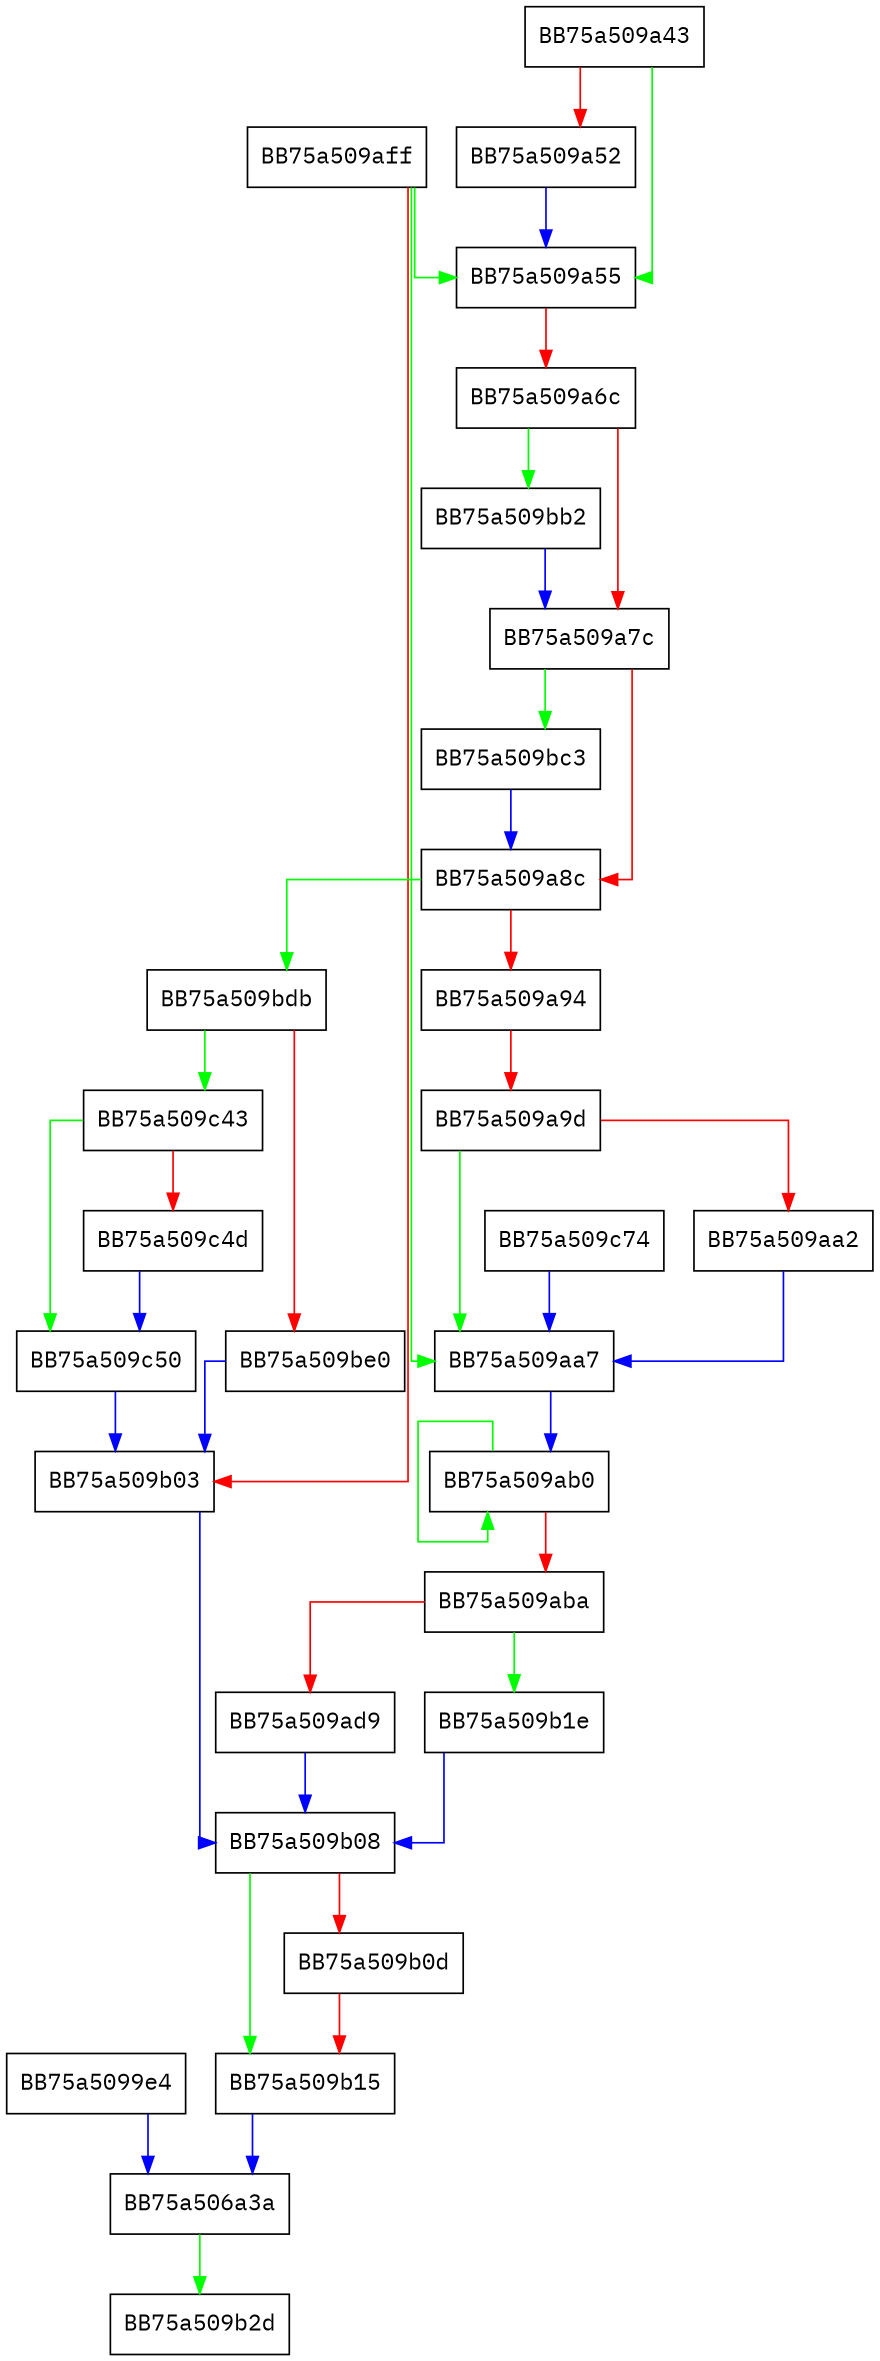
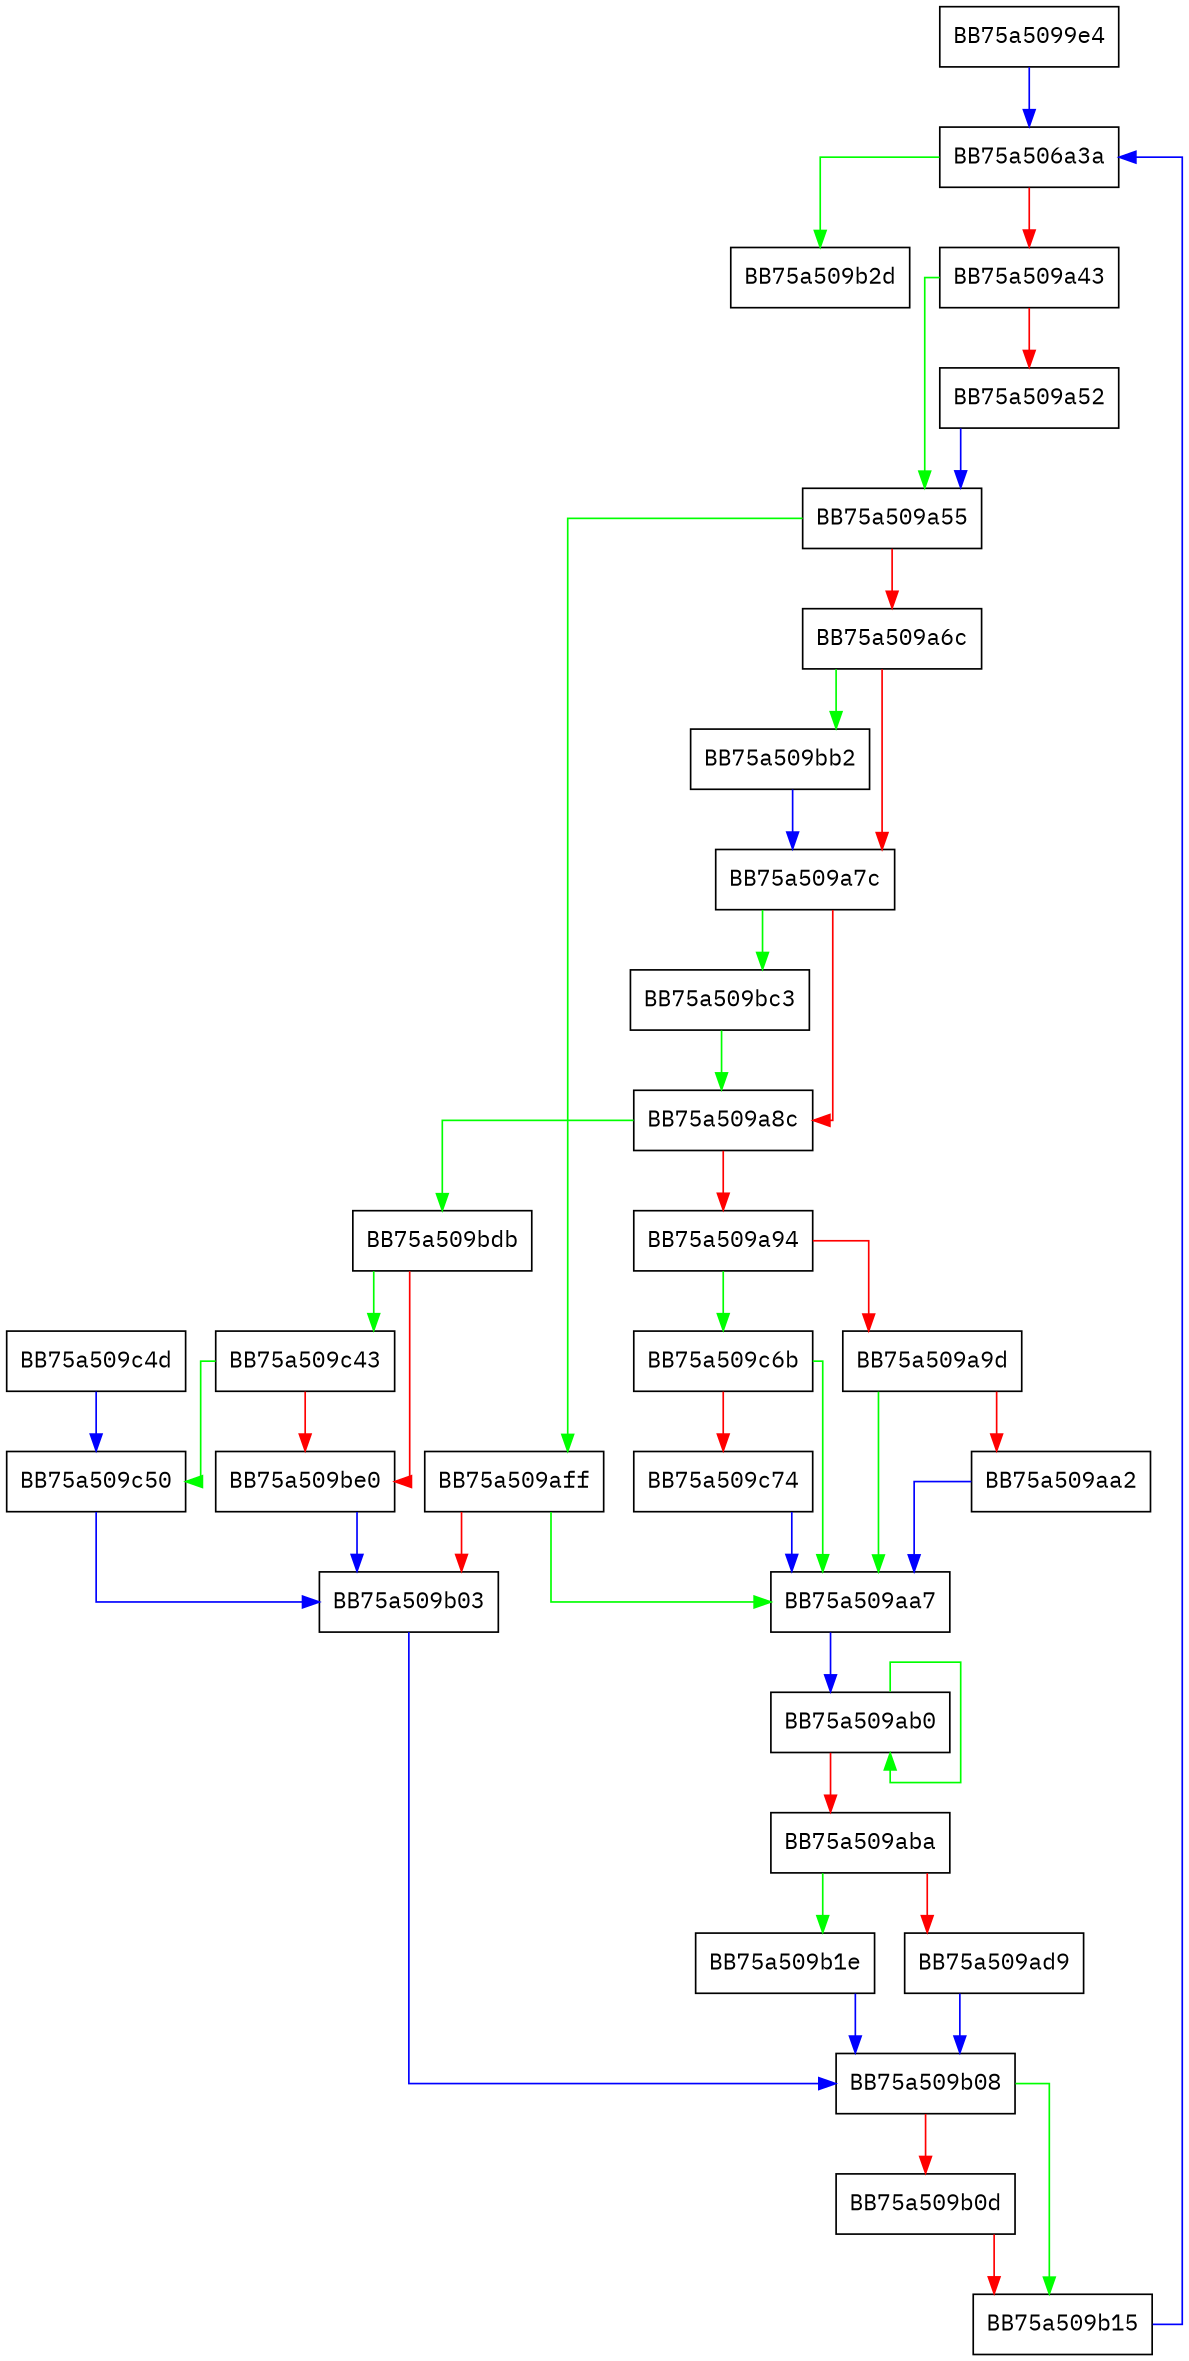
  digraph {
    fontname="IBM Plex Mono"
    splines=ortho
    node [fontname="IBM Plex Mono" shape=box]
    edge [color=red fontname="IBM Plex Mono"]
    n1 [label=BB75a506a3a]
    BB75a5099e4
    BB75a509b2d
    BB75a509a43
    BB75a509a55
    BB75a509a52
    BB75a509aff
    BB75a509a6c
    BB75a509aa7
    BB75a509b03
    BB75a509bb2
    BB75a509a7c
    BB75a509ab0
    BB75a509b08
    BB75a509bc3
    BB75a509a8c
    BB75a509bdb
    BB75a509a94
    BB75a509c43
    BB75a509be0
+   BB75a509c6b
    BB75a509a9d
    BB75a509c50
    BB75a509c4d
    BB75a509c74
    BB75a509aa2
    BB75a509aba
    BB75a509b1e
    BB75a509ad9
    BB75a509b15
    BB75a509b0d
    n1 -> BB75a509b2d [color=green]
+   n1 -> BB75a509a43
    BB75a5099e4 -> n1 [color=blue]
    BB75a509a43 -> BB75a509a55 [color=green]
    BB75a509a43 -> BB75a509a52
-   BB75a509aff -> BB75a509a55 [color=green]
+   BB75a509a55 -> BB75a509aff [color=green]
    BB75a509a55 -> BB75a509a6c
    BB75a509a52 -> BB75a509a55 [color=blue]
    BB75a509aff -> BB75a509aa7 [color=green]
    BB75a509aff -> BB75a509b03
    BB75a509a6c -> BB75a509bb2 [color=green]
    BB75a509a6c -> BB75a509a7c
    BB75a509aa7 -> BB75a509ab0 [color=blue]
    BB75a509b03 -> BB75a509b08 [color=blue]
    BB75a509bb2 -> BB75a509a7c [color=blue]
    BB75a509a7c -> BB75a509bc3 [color=green]
    BB75a509a7c -> BB75a509a8c
    BB75a509ab0 -> BB75a509ab0 [color=green]
    BB75a509ab0 -> BB75a509aba
    BB75a509b08 -> BB75a509b15 [color=green]
    BB75a509b08 -> BB75a509b0d
-   BB75a509bc3 -> BB75a509a8c [color=blue]
+   BB75a509bc3 -> BB75a509a8c [color=green]
    BB75a509a8c -> BB75a509bdb [color=green]
    BB75a509a8c -> BB75a509a94
    BB75a509bdb -> BB75a509c43 [color=green]
    BB75a509bdb -> BB75a509be0
+   BB75a509a94 -> BB75a509c6b [color=green]
    BB75a509a94 -> BB75a509a9d
    BB75a509c43 -> BB75a509c50 [color=green]
-   BB75a509c43 -> BB75a509c4d
+   BB75a509c43 -> BB75a509be0
    BB75a509be0 -> BB75a509b03 [color=blue]
+   BB75a509c6b -> BB75a509aa7 [color=green]
+   BB75a509c6b -> BB75a509c74
    BB75a509a9d -> BB75a509aa7 [color=green]
    BB75a509a9d -> BB75a509aa2
    BB75a509c50 -> BB75a509b03 [color=blue]
    BB75a509c4d -> BB75a509c50 [color=blue]
    BB75a509c74 -> BB75a509aa7 [color=blue]
    BB75a509aa2 -> BB75a509aa7 [color=blue]
    BB75a509aba -> BB75a509b1e [color=green]
    BB75a509aba -> BB75a509ad9
    BB75a509b1e -> BB75a509b08 [color=blue]
    BB75a509ad9 -> BB75a509b08 [color=blue]
    BB75a509b15 -> n1 [color=blue]
    BB75a509b0d -> BB75a509b15
  }
